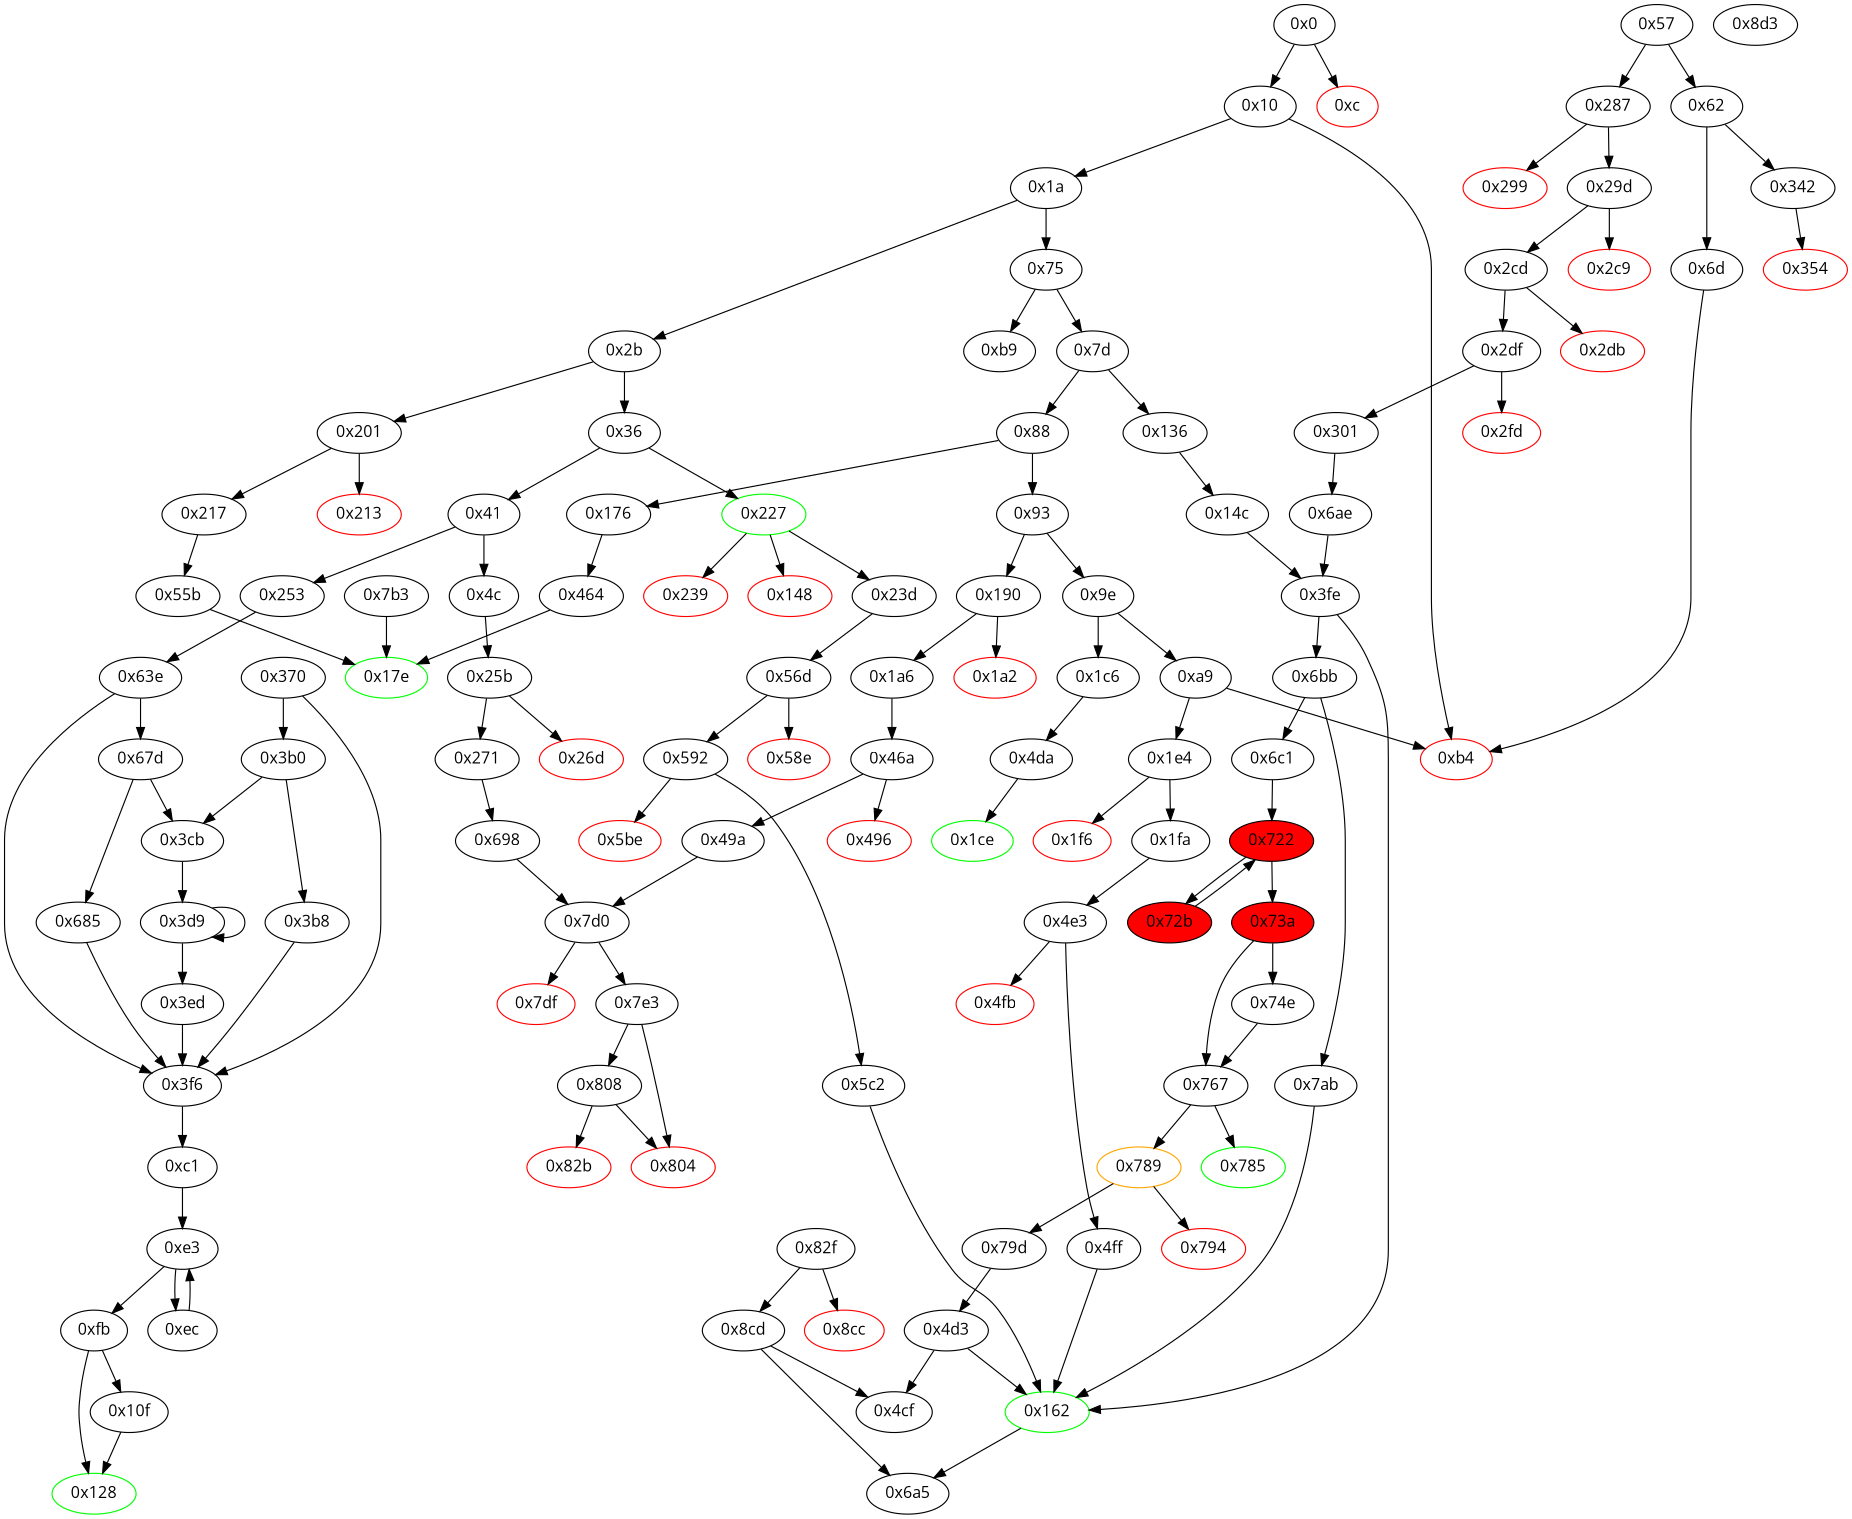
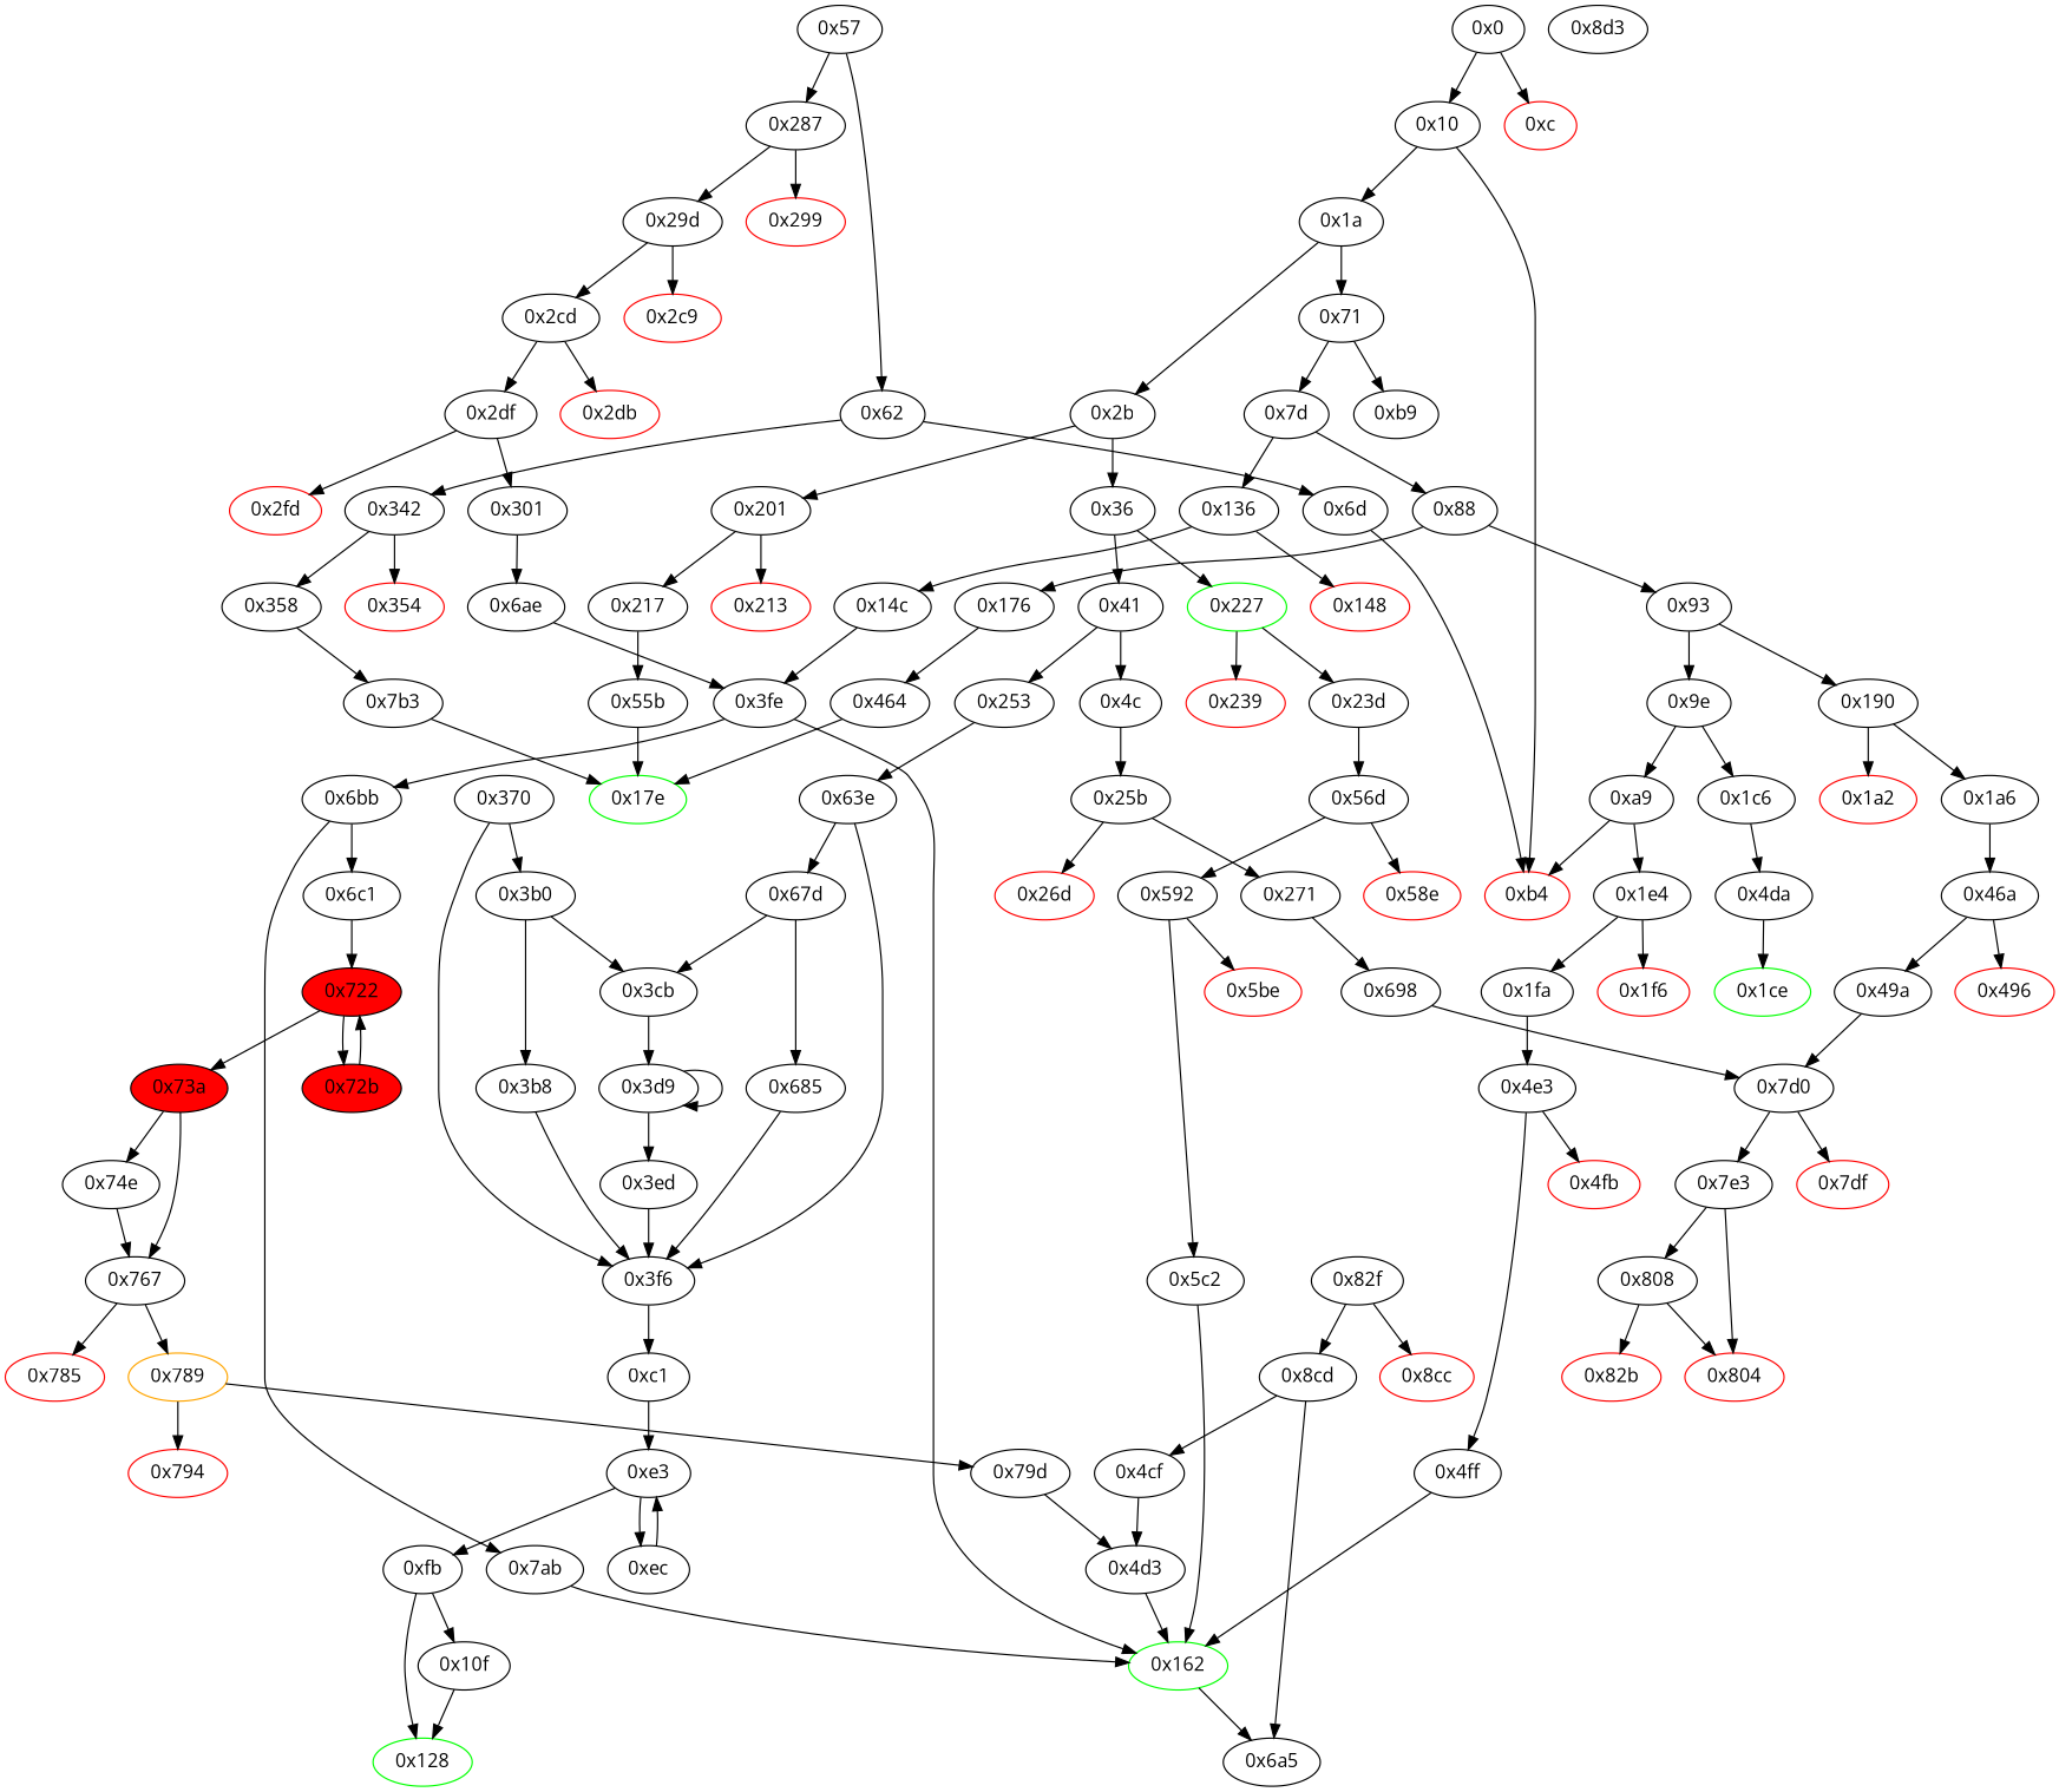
  digraph {
    fontname="Open Sans"
    node [fillcolor=white fontname="Open Sans" style=filled]
    edge [fontname="Open Sans"]
    "0xb4" [color=red]
    "0xa9"
    "0x1e4"
    "0x1fa"
    "0x1f6" [color=red]
    "0x73a" [fillcolor=red]
    "0x767"
    "0x74e"
    "0x789" [color=orange]
-   "0x785" [color=green]
+   "0x785" [color=red]
    "0x3d9"
    "0x3ed"
    "0x3f6"
    "0x5be" [color=red]
    "0x162" [color=green]
    "0x7ab"
    "0x6a5"
    "0x5c2"
    "0xec"
    "0xe3"
    "0xfb"
    "0x3b8"
    "0xc1"
    "0x79d"
    "0x4d3"
    "0x2db" [color=red]
    "0x2cd"
    "0x2df"
    "0x301"
    "0x2fd" [color=red]
    "0x253"
    "0x63e"
    "0x67d"
    "0x56d"
    "0x592"
    "0x58e" [color=red]
    "0x794" [color=red]
    "0x128" [color=green]
    "0x10f"
    "0x201"
    "0x217"
    "0x213" [color=red]
    "0x55b"
    "0x370"
    "0x3b0"
    "0x3cb"
    "0x7d"
    "0x136"
    "0x88"
    "0x148" [color=red]
    "0x14c"
    "0x93"
    "0x176"
    "0x9e"
    "0x1c6"
    "0x4da"
    "0x4e3"
    "0x4fb" [color=red]
    "0x4ff"
    "0x190"
    "0x1a2" [color=red]
    "0x1a6"
    "0x239" [color=red]
    "0x299" [color=red]
    "0x287"
    "0x29d"
    "0x2c9" [color=red]
    "0x271"
    "0x698"
    "0x7d0"
    "0x17e" [color=green]
    "0x7df" [color=red]
    "0x7e3"
    "0x4c"
    "0x25b"
    "0x57"
    "0x62"
    "0x26d" [color=red]
    "0x464"
    "0x6ae"
    "0x3fe"
    "0x354" [color=red]
    "0x49a"
    "0x6bb"
+   "0x358"
    "0x7b3"
-   "0x71" [label="0x75"]
+   "0x71"
    "0xb9"
    "0x804" [color=red]
    "0x6c1"
    "0x722" [fillcolor=red]
    "0x72b" [fillcolor=red]
    "0x46a"
    "0x23d"
    "0x8cd"
    "0x4cf"
    "0x1ce" [color=green]
    "0x1a"
    "0x2b"
    "0x36"
    "0x82f"
    "0x8cc" [color=red]
    "0x6d"
    "0x342"
    "0x808"
    "0x227" [color=green]
    "0x82b" [color=red]
    "0x41"
    "0x0"
    "0x10"
    "0xc" [color=red]
    "0x8d3"
    "0x496" [color=red]
    "0x685"
    "0xa9" -> "0xb4"
    "0xa9" -> "0x1e4"
    "0x1e4" -> "0x1fa"
    "0x1e4" -> "0x1f6"
    "0x1fa" -> "0x4e3"
    "0x73a" -> "0x767"
    "0x73a" -> "0x74e"
    "0x767" -> "0x789"
    "0x767" -> "0x785"
    "0x74e" -> "0x767"
    "0x789" -> "0x79d"
    "0x789" -> "0x794"
    "0x3d9" -> "0x3d9"
    "0x3d9" -> "0x3ed"
    "0x3ed" -> "0x3f6"
    "0x3f6" -> "0xc1"
    "0x162" -> "0x6a5"
    "0x7ab" -> "0x162"
    "0x5c2" -> "0x162"
    "0xec" -> "0xe3"
    "0xe3" -> "0xec"
    "0xe3" -> "0xfb"
    "0xfb" -> "0x128"
    "0xfb" -> "0x10f"
    "0x3b8" -> "0x3f6"
    "0xc1" -> "0xe3"
    "0x79d" -> "0x4d3"
    "0x4d3" -> "0x162"
    "0x2cd" -> "0x2db"
    "0x2cd" -> "0x2df"
    "0x2df" -> "0x301"
    "0x2df" -> "0x2fd"
    "0x301" -> "0x6ae"
    "0x253" -> "0x63e"
    "0x63e" -> "0x3f6"
    "0x63e" -> "0x67d"
    "0x67d" -> "0x3cb"
    "0x67d" -> "0x685"
    "0x56d" -> "0x592"
    "0x56d" -> "0x58e"
    "0x592" -> "0x5be"
    "0x592" -> "0x5c2"
    "0x10f" -> "0x128"
    "0x201" -> "0x217"
    "0x201" -> "0x213"
    "0x217" -> "0x55b"
    "0x55b" -> "0x17e"
    "0x370" -> "0x3f6"
    "0x370" -> "0x3b0"
    "0x3b0" -> "0x3b8"
    "0x3b0" -> "0x3cb"
    "0x3cb" -> "0x3d9"
    "0x7d" -> "0x136"
    "0x7d" -> "0x88"
-   "0x227" -> "0x148"
+   "0x136" -> "0x148"
    "0x136" -> "0x14c"
    "0x88" -> "0x93"
    "0x88" -> "0x176"
    "0x14c" -> "0x3fe"
    "0x93" -> "0x9e"
    "0x93" -> "0x190"
    "0x176" -> "0x464"
    "0x9e" -> "0xa9"
    "0x9e" -> "0x1c6"
    "0x1c6" -> "0x4da"
    "0x4da" -> "0x1ce"
    "0x4e3" -> "0x4fb"
    "0x4e3" -> "0x4ff"
    "0x4ff" -> "0x162"
    "0x190" -> "0x1a2"
    "0x190" -> "0x1a6"
    "0x1a6" -> "0x46a"
    "0x287" -> "0x299"
    "0x287" -> "0x29d"
    "0x29d" -> "0x2cd"
    "0x29d" -> "0x2c9"
    "0x271" -> "0x698"
    "0x698" -> "0x7d0"
    "0x7d0" -> "0x7df"
    "0x7d0" -> "0x7e3"
    "0x7e3" -> "0x804"
    "0x7e3" -> "0x808"
    "0x4c" -> "0x25b"
    "0x25b" -> "0x271"
    "0x25b" -> "0x26d"
    "0x57" -> "0x287"
    "0x57" -> "0x62"
    "0x62" -> "0x6d"
    "0x62" -> "0x342"
    "0x464" -> "0x17e"
    "0x6ae" -> "0x3fe"
    "0x3fe" -> "0x162"
    "0x3fe" -> "0x6bb"
    "0x49a" -> "0x7d0"
    "0x6bb" -> "0x7ab"
    "0x6bb" -> "0x6c1"
+   "0x358" -> "0x7b3"
    "0x7b3" -> "0x17e"
    "0x71" -> "0x7d"
    "0x71" -> "0xb9"
    "0x6c1" -> "0x722"
    "0x722" -> "0x73a"
    "0x722" -> "0x72b"
    "0x72b" -> "0x722"
    "0x46a" -> "0x49a"
    "0x46a" -> "0x496"
    "0x23d" -> "0x56d"
    "0x8cd" -> "0x6a5"
    "0x8cd" -> "0x4cf"
-   "0x4d3" -> "0x4cf"
+   "0x4cf" -> "0x4d3"
    "0x1a" -> "0x71"
    "0x1a" -> "0x2b"
    "0x2b" -> "0x201"
    "0x2b" -> "0x36"
    "0x36" -> "0x227"
    "0x36" -> "0x41"
    "0x82f" -> "0x8cd"
    "0x82f" -> "0x8cc"
    "0x6d" -> "0xb4"
    "0x342" -> "0x354"
+   "0x342" -> "0x358"
    "0x808" -> "0x804"
    "0x808" -> "0x82b"
    "0x227" -> "0x239"
    "0x227" -> "0x23d"
    "0x41" -> "0x253"
    "0x41" -> "0x4c"
    "0x0" -> "0x10"
    "0x0" -> "0xc"
    "0x10" -> "0xb4"
    "0x10" -> "0x1a"
    "0x685" -> "0x3f6"
  }
